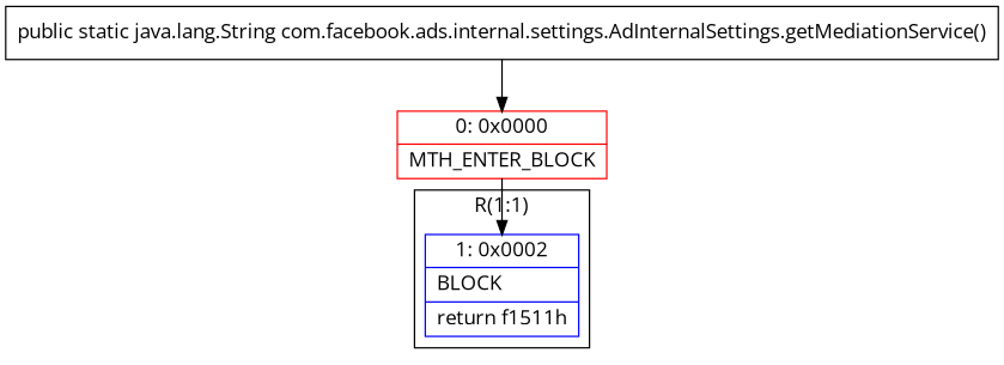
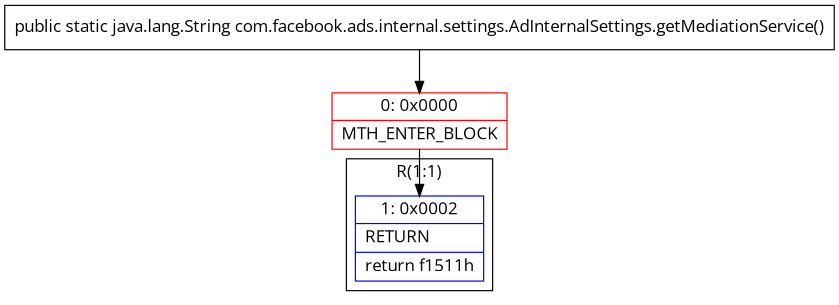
  digraph {
    fontname="Open Sans"
    node [shape=record fontname="Open Sans"]
    edge [fontname="Open Sans"]
-   n1 [color=blue label="{1\:\ 0x0002|BLOCK\l|return f1511h\l}"]
+   n1 [color=blue label="{1\:\ 0x0002|RETURN\l|return f1511h\l}"]
    n2 [color=red label="{0\:\ 0x0000|MTH_ENTER_BLOCK\l}"]
    n3 [label="{public static java.lang.String com.facebook.ads.internal.settings.AdInternalSettings.getMediationService() }"]
    subgraph cluster_1 {
      label="R(1:1)"
      n1
    }
    n2 -> n1
    n3 -> n2
  }
